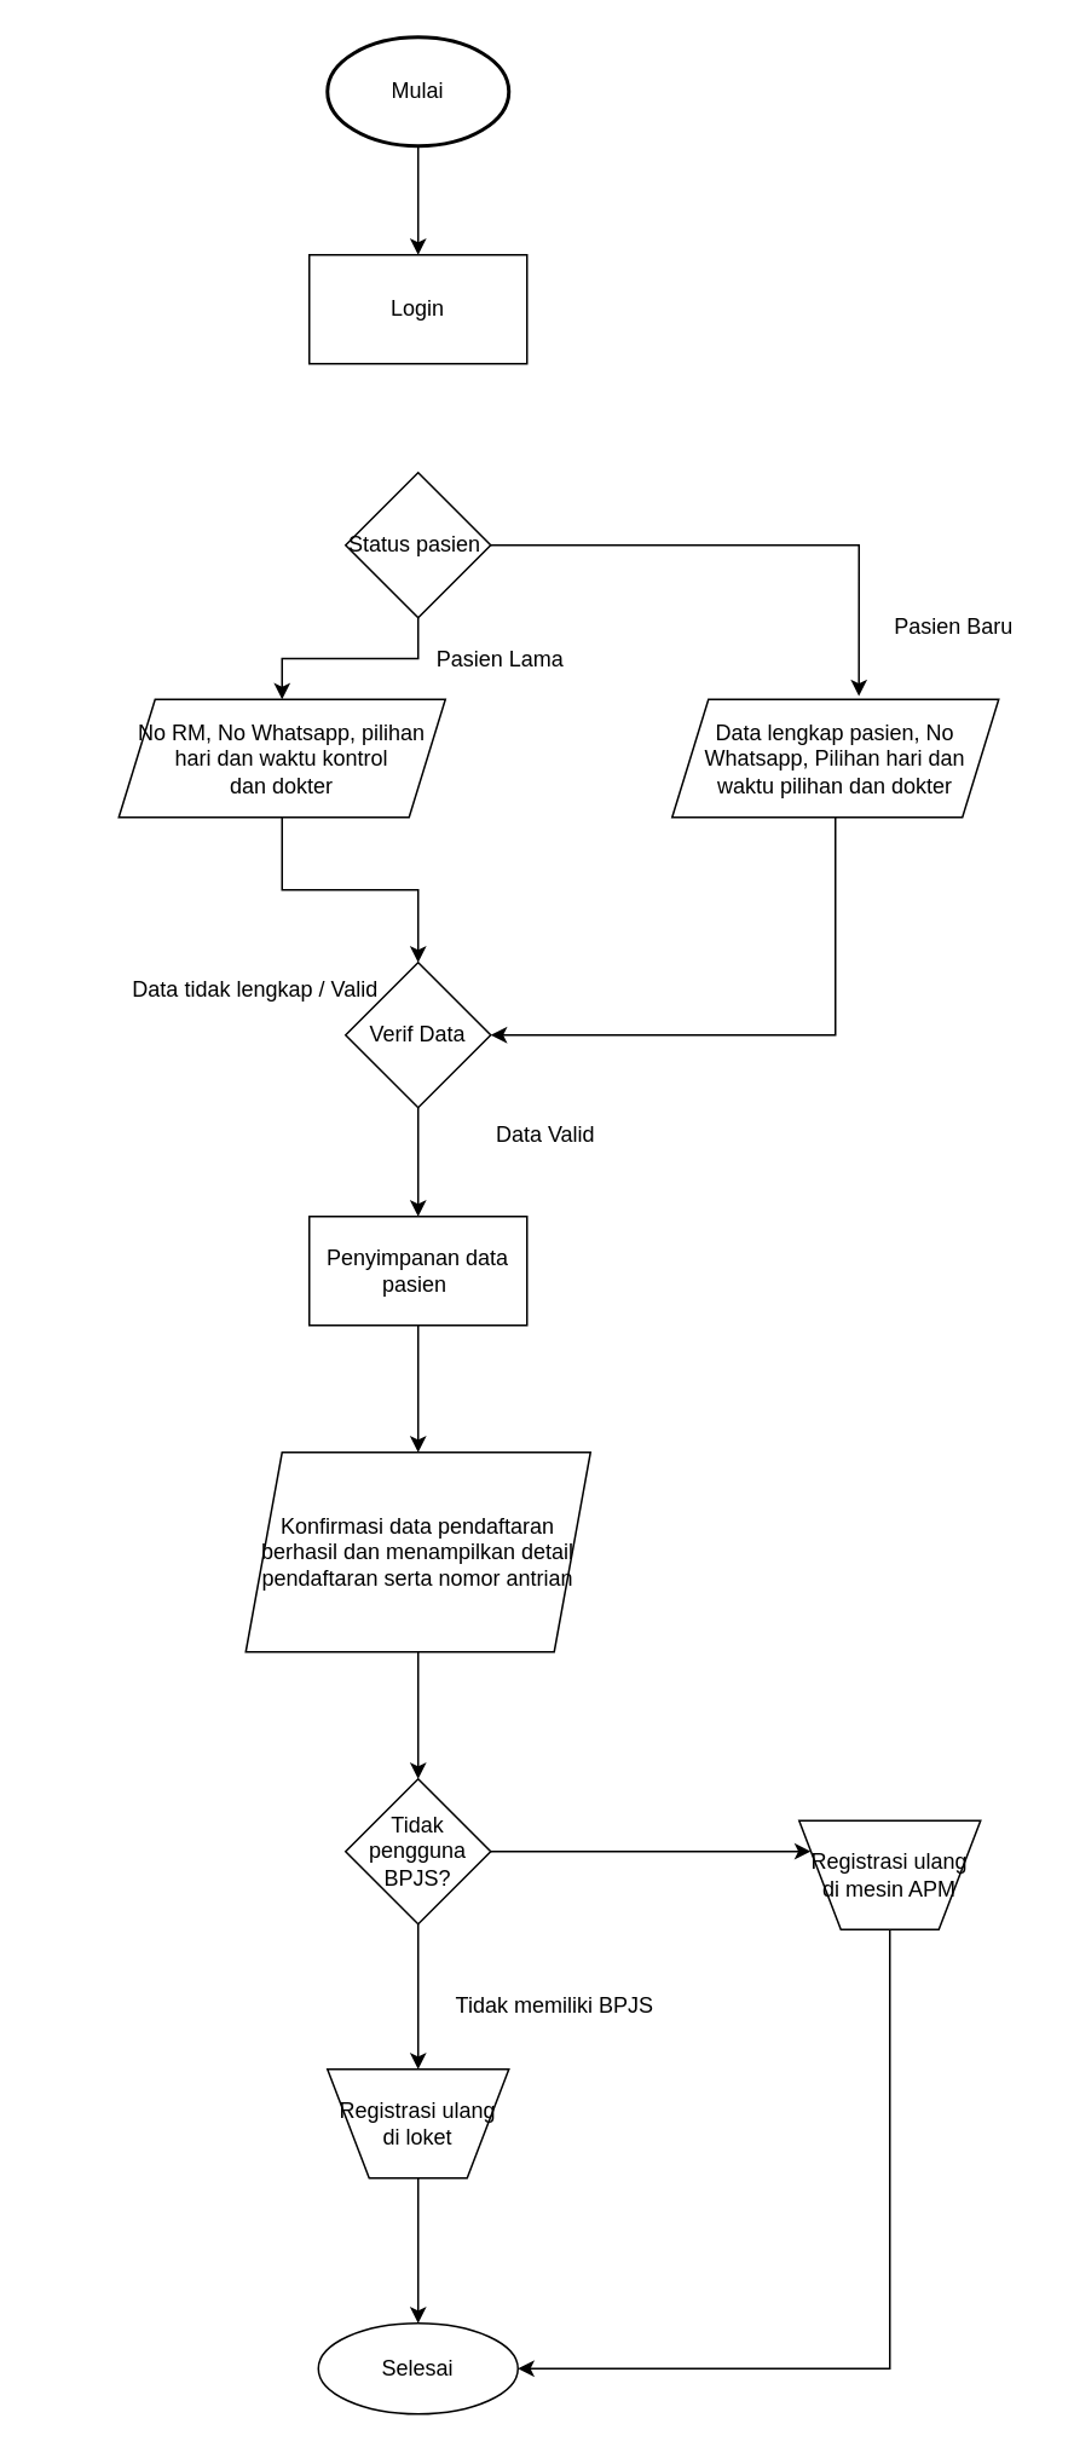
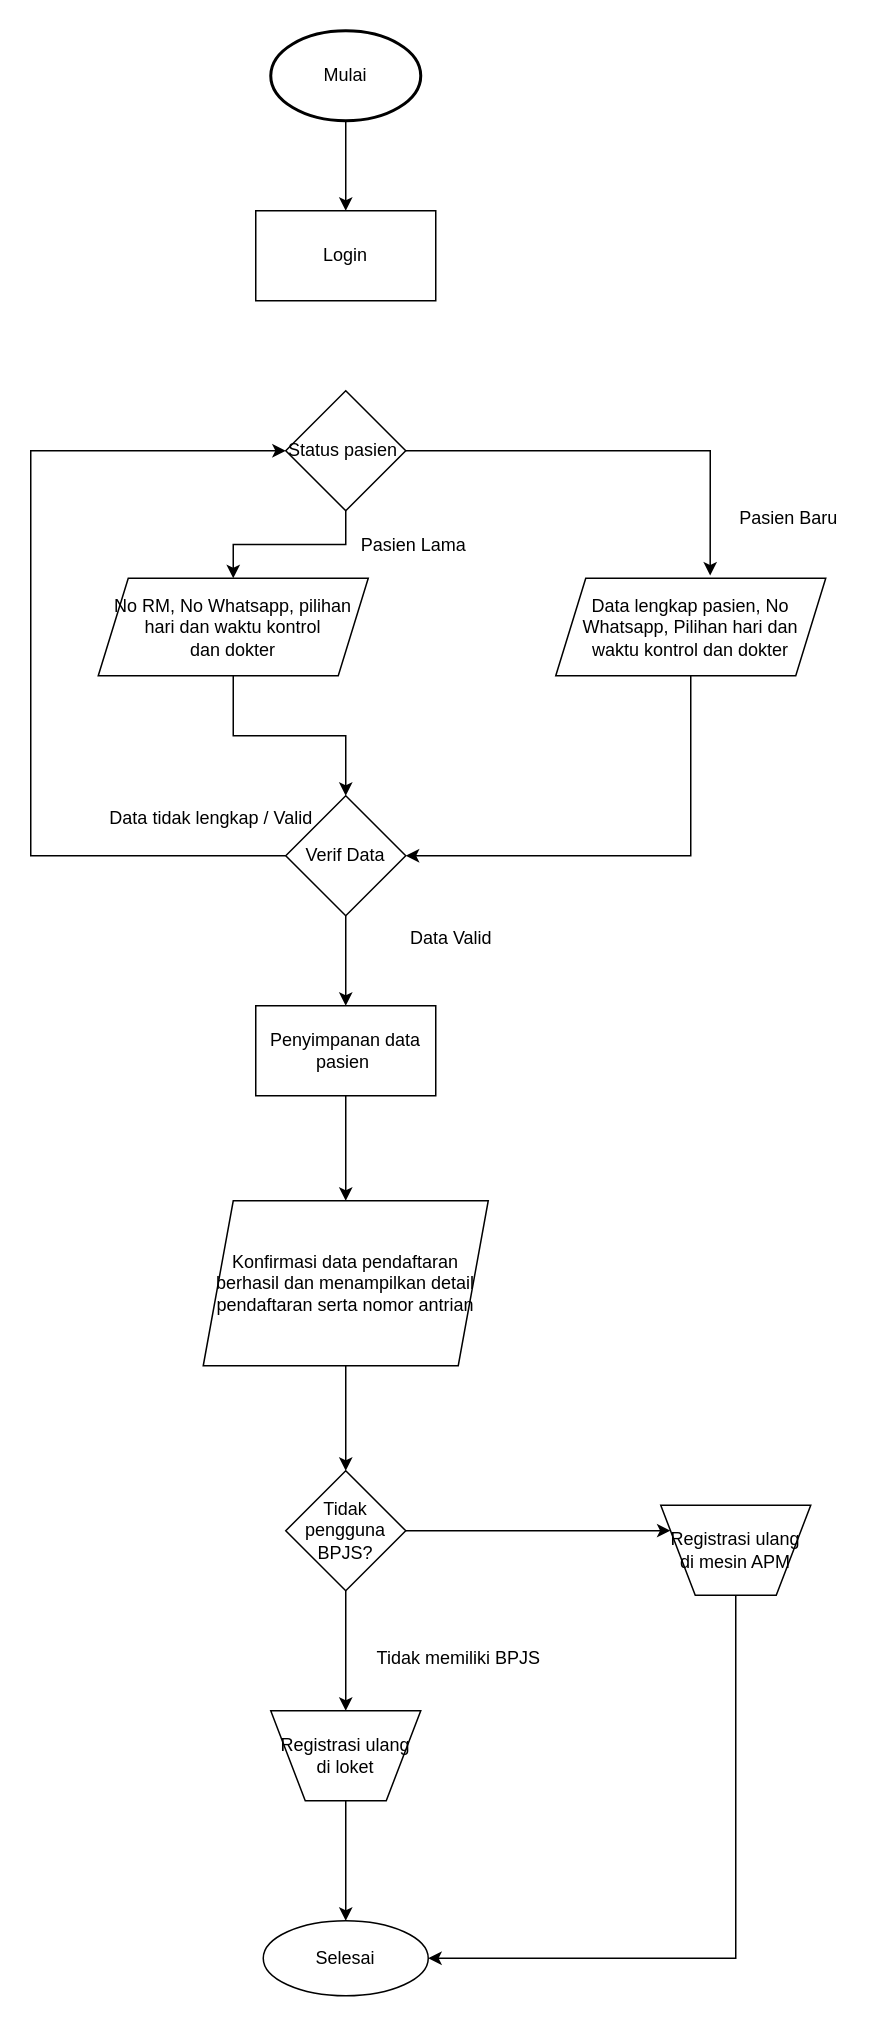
  <mxCell id="0" />
  <mxCell id="1" parent="0" />
  <mxCell id="2" style="edgeStyle=orthogonalEdgeStyle;rounded=0;orthogonalLoop=1;jettySize=auto;html=1;exitX=0.5;exitY=1;exitDx=0;exitDy=0;exitPerimeter=0;" parent="1" source="3" target="4" edge="1"><mxGeometry relative="1" as="geometry"><mxPoint x="230" y="30" as="targetPoint" /></mxGeometry></mxCell>
  <mxCell id="3" value="Mulai" style="strokeWidth=2;html=1;shape=mxgraph.flowchart.start_1;whiteSpace=wrap;" parent="1" vertex="1"><mxGeometry x="180" y="20" width="100" height="60" as="geometry" /></mxCell>
  <mxCell id="4" value="Login" style="rounded=0;whiteSpace=wrap;html=1;" parent="1" vertex="1"><mxGeometry x="170" y="140" width="120" height="60" as="geometry" /></mxCell>
  <mxCell id="5" style="edgeStyle=orthogonalEdgeStyle;rounded=0;orthogonalLoop=1;jettySize=auto;html=1;exitX=0.5;exitY=1;exitDx=0;exitDy=0;entryX=0.5;entryY=0;entryDx=0;entryDy=0;" parent="1" source="6" target="8" edge="1"><mxGeometry relative="1" as="geometry" /></mxCell>
  <mxCell id="6" value="Status pasien&amp;nbsp;" style="rhombus;whiteSpace=wrap;html=1;" parent="1" vertex="1"><mxGeometry x="190" y="260" width="80" height="80" as="geometry" /></mxCell>
  <mxCell id="7" style="edgeStyle=orthogonalEdgeStyle;rounded=0;orthogonalLoop=1;jettySize=auto;html=1;exitX=0.5;exitY=1;exitDx=0;exitDy=0;entryX=0.5;entryY=0;entryDx=0;entryDy=0;" parent="1" source="8" target="16" edge="1"><mxGeometry relative="1" as="geometry" /></mxCell>
  <mxCell id="8" value="No RM, No Whatsapp, pilihan hari dan waktu kontrol&lt;br/&gt;dan dokter" style="shape=parallelogram;perimeter=parallelogramPerimeter;whiteSpace=wrap;html=1;fixedSize=1;" parent="1" vertex="1"><mxGeometry x="65" y="385" width="180" height="65" as="geometry" /></mxCell>
  <mxCell id="9" value="Pasien Lama" style="text;html=1;align=center;verticalAlign=middle;resizable=0;points=[];autosize=1;strokeColor=none;fillColor=none;" parent="1" vertex="1"><mxGeometry x="230" y="348" width="90" height="30" as="geometry" /></mxCell>
  <mxCell id="10" style="edgeStyle=orthogonalEdgeStyle;rounded=0;orthogonalLoop=1;jettySize=auto;html=1;exitX=0.5;exitY=1;exitDx=0;exitDy=0;entryX=1;entryY=0.5;entryDx=0;entryDy=0;" parent="1" source="11" target="16" edge="1"><mxGeometry relative="1" as="geometry" /></mxCell>
- <mxCell id="11" value="Data lengkap pasien, No Whatsapp, Pilihan hari dan&lt;br/&gt;waktu pilihan dan dokter" style="shape=parallelogram;perimeter=parallelogramPerimeter;whiteSpace=wrap;html=1;fixedSize=1;" parent="1" vertex="1"><mxGeometry x="370" y="385" width="180" height="65" as="geometry" /></mxCell>
+ <mxCell id="11" value="Data lengkap pasien, No Whatsapp, Pilihan hari dan&lt;br/&gt;waktu kontrol dan dokter" style="shape=parallelogram;perimeter=parallelogramPerimeter;whiteSpace=wrap;html=1;fixedSize=1;" parent="1" vertex="1"><mxGeometry x="370" y="385" width="180" height="65" as="geometry" /></mxCell>
  <mxCell id="12" style="edgeStyle=orthogonalEdgeStyle;rounded=0;orthogonalLoop=1;jettySize=auto;html=1;exitX=1;exitY=0.5;exitDx=0;exitDy=0;entryX=0.572;entryY=-0.028;entryDx=0;entryDy=0;entryPerimeter=0;" parent="1" source="6" target="11" edge="1"><mxGeometry relative="1" as="geometry" /></mxCell>
  <mxCell id="13" value="Pasien Baru" style="text;html=1;align=center;verticalAlign=middle;resizable=0;points=[];autosize=1;strokeColor=none;fillColor=none;" parent="1" vertex="1"><mxGeometry x="480" y="330" width="90" height="30" as="geometry" /></mxCell>
+ <mxCell id="14" style="edgeStyle=orthogonalEdgeStyle;rounded=0;orthogonalLoop=1;jettySize=auto;html=1;exitX=0;exitY=0.5;exitDx=0;exitDy=0;entryX=0;entryY=0.5;entryDx=0;entryDy=0;" parent="1" source="16" target="6" edge="1"><mxGeometry relative="1" as="geometry"><Array as="points"><mxPoint x="20" y="570" /><mxPoint x="20" y="300" /></Array></mxGeometry></mxCell>
  <mxCell id="15" style="edgeStyle=orthogonalEdgeStyle;rounded=0;orthogonalLoop=1;jettySize=auto;html=1;exitX=0.5;exitY=1;exitDx=0;exitDy=0;entryX=0.5;entryY=0;entryDx=0;entryDy=0;" parent="1" source="16" target="21" edge="1"><mxGeometry relative="1" as="geometry" /></mxCell>
  <mxCell id="16" value="Verif Data" style="rhombus;whiteSpace=wrap;html=1;" parent="1" vertex="1"><mxGeometry x="190" y="530" width="80" height="80" as="geometry" /></mxCell>
  <mxCell id="17" value="Data tidak lengkap / Valid" style="text;html=1;align=center;verticalAlign=middle;resizable=0;points=[];autosize=1;strokeColor=none;fillColor=none;" parent="1" vertex="1"><mxGeometry x="60" y="530" width="160" height="30" as="geometry" /></mxCell>
  <mxCell id="18" value="Data Valid" style="text;html=1;align=center;verticalAlign=middle;resizable=0;points=[];autosize=1;strokeColor=none;fillColor=none;" parent="1" vertex="1"><mxGeometry x="260" y="610" width="80" height="30" as="geometry" /></mxCell>
  <mxCell id="19" value="Selesai" style="ellipse;whiteSpace=wrap;html=1;" parent="1" vertex="1"><mxGeometry x="175" y="1280" width="110" height="50" as="geometry" /></mxCell>
  <mxCell id="20" style="edgeStyle=orthogonalEdgeStyle;rounded=0;orthogonalLoop=1;jettySize=auto;html=1;exitX=0.5;exitY=1;exitDx=0;exitDy=0;entryX=0.5;entryY=0;entryDx=0;entryDy=0;" parent="1" source="21" target="23" edge="1"><mxGeometry relative="1" as="geometry" /></mxCell>
  <mxCell id="21" value="Penyimpanan data pasien&amp;nbsp;" style="rounded=0;whiteSpace=wrap;html=1;" parent="1" vertex="1"><mxGeometry x="170" y="670" width="120" height="60" as="geometry" /></mxCell>
  <mxCell id="22" style="edgeStyle=orthogonalEdgeStyle;rounded=0;orthogonalLoop=1;jettySize=auto;html=1;exitX=0.5;exitY=1;exitDx=0;exitDy=0;entryX=0.5;entryY=0;entryDx=0;entryDy=0;" parent="1" source="23" target="26" edge="1"><mxGeometry relative="1" as="geometry" /></mxCell>
  <mxCell id="23" value="Konfirmasi data pendaftaran berhasil dan menampilkan detail pendaftaran serta nomor antrian" style="shape=parallelogram;perimeter=parallelogramPerimeter;whiteSpace=wrap;html=1;fixedSize=1;" parent="1" vertex="1"><mxGeometry x="135" y="800" width="190" height="110" as="geometry" /></mxCell>
  <mxCell id="24" style="edgeStyle=orthogonalEdgeStyle;rounded=0;orthogonalLoop=1;jettySize=auto;html=1;exitX=1;exitY=0.5;exitDx=0;exitDy=0;entryX=0;entryY=0.25;entryDx=0;entryDy=0;" parent="1" source="26" target="30" edge="1"><mxGeometry relative="1" as="geometry"><mxPoint x="425" y="1020" as="targetPoint" /></mxGeometry></mxCell>
  <mxCell id="25" style="edgeStyle=orthogonalEdgeStyle;rounded=0;orthogonalLoop=1;jettySize=auto;html=1;exitX=0.5;exitY=1;exitDx=0;exitDy=0;entryX=0.5;entryY=0;entryDx=0;entryDy=0;" parent="1" source="26" target="29" edge="1"><mxGeometry relative="1" as="geometry"><mxPoint x="230" y="1130" as="targetPoint" /></mxGeometry></mxCell>
  <mxCell id="26" value="Tidak pengguna BPJS?" style="rhombus;whiteSpace=wrap;html=1;" parent="1" vertex="1"><mxGeometry x="190" y="980" width="80" height="80" as="geometry" /></mxCell>
  <mxCell id="27" style="edgeStyle=orthogonalEdgeStyle;rounded=0;orthogonalLoop=1;jettySize=auto;html=1;exitX=0.5;exitY=1;exitDx=0;exitDy=0;entryX=0.5;entryY=0;entryDx=0;entryDy=0;" parent="1" source="29" target="19" edge="1"><mxGeometry relative="1" as="geometry"><mxPoint x="230" y="1190" as="sourcePoint" /></mxGeometry></mxCell>
  <mxCell id="28" style="edgeStyle=orthogonalEdgeStyle;rounded=0;orthogonalLoop=1;jettySize=auto;html=1;exitX=0.5;exitY=1;exitDx=0;exitDy=0;entryX=1;entryY=0.5;entryDx=0;entryDy=0;" parent="1" source="30" target="19" edge="1"><mxGeometry relative="1" as="geometry"><mxPoint x="475" y="1050" as="sourcePoint" /></mxGeometry></mxCell>
  <mxCell id="29" value="Registrasi ulang di loket" style="verticalLabelPosition=middle;verticalAlign=middle;html=1;shape=trapezoid;perimeter=trapezoidPerimeter;whiteSpace=wrap;size=0.23;arcSize=10;flipV=1;labelPosition=center;align=center;" parent="1" vertex="1"><mxGeometry x="180" y="1140" width="100" height="60" as="geometry" /></mxCell>
  <mxCell id="30" value="Registrasi ulang di mesin APM" style="verticalLabelPosition=middle;verticalAlign=middle;html=1;shape=trapezoid;perimeter=trapezoidPerimeter;whiteSpace=wrap;size=0.23;arcSize=10;flipV=1;labelPosition=center;align=center;" parent="1" vertex="1"><mxGeometry x="440" y="1003" width="100" height="60" as="geometry" /></mxCell>
  <mxCell id="31" value="Tidak memiliki BPJS" style="text;html=1;align=center;verticalAlign=middle;resizable=0;points=[];autosize=1;strokeColor=none;fillColor=none;" vertex="1" parent="1"><mxGeometry x="240" y="1090" width="130" height="30" as="geometry" /></mxCell>
